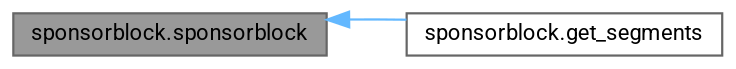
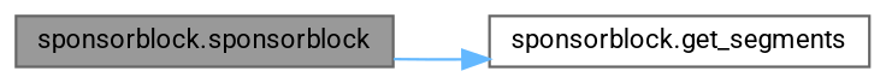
  digraph {
    rankdir=LR
    fontname=Roboto
    node [fontname=Roboto fontsize=10 shape=box style=filled]
    n1 [color=gray40 fillcolor=grey60 fontcolor=black height=0.2 label="sponsorblock.sponsorblock" width=0.4]
    n2 [color=grey40 fillcolor=white height=0.2 label="sponsorblock.get_segments" width=0.4]
-   n2 -> n1 [color=steelblue1 fontname=Roboto fontsize=10 labelfontname=Helvetica labelfontsize=10 style=solid]
+   n1 -> n2 [color=steelblue1 fontname=Roboto fontsize=10 labelfontname=Helvetica labelfontsize=10 style=solid]
  }
